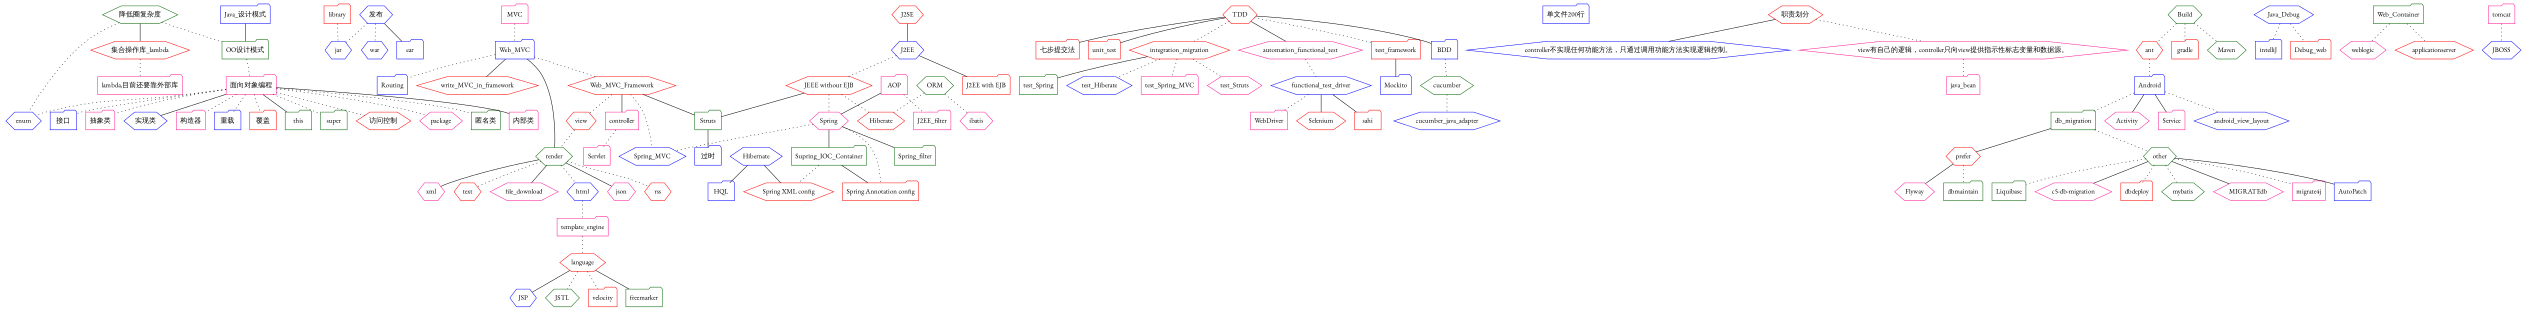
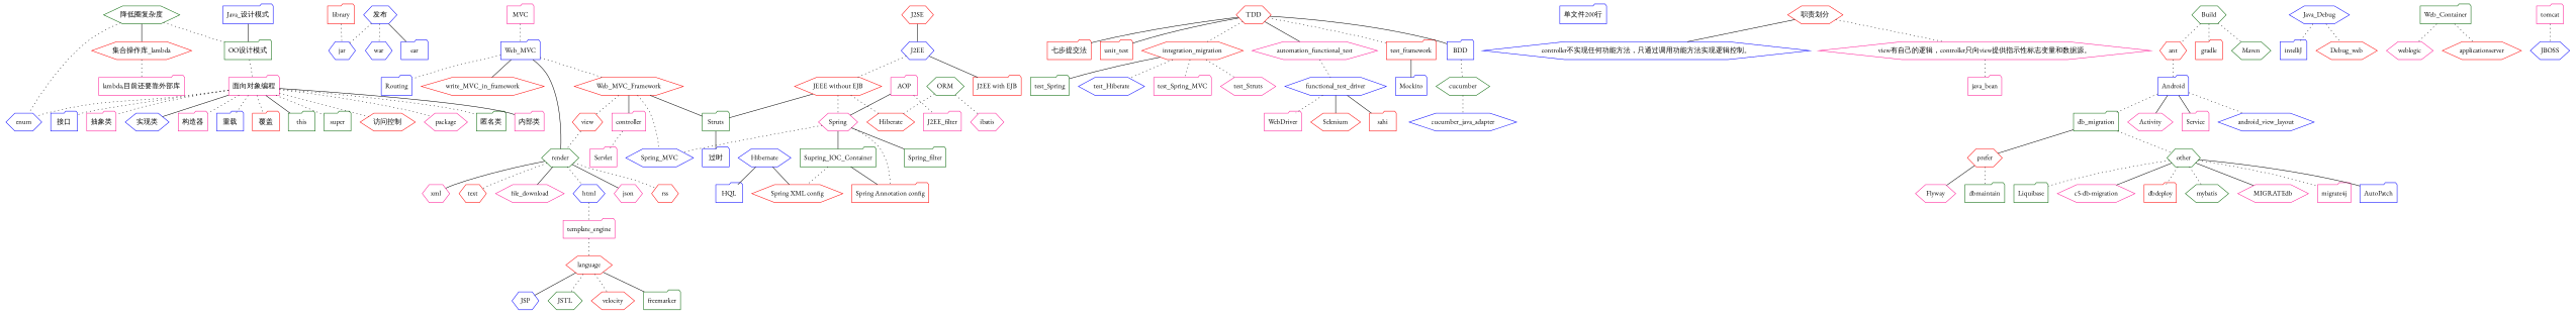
  graph {
    fontname="EB Garamond"
    node [color=deeppink fontname="EB Garamond" shape=hexagon]
    edge [fontname="EB Garamond" style=dotted]
    "面向对象编程" [shape=folder]
    "接口" [color=blue shape=folder]
    "抽象类" [shape=folder]
    "实现类" [color=blue]
    "构造器" [shape=folder]
    "重载" [color=blue shape=folder]
    "覆盖" [color=red shape=folder]
    this [color=darkgreen shape=folder]
    super [color=darkgreen shape=folder]
    "访问控制" [color=red]
    package
    "匿名类" [color=darkgreen shape=folder]
    "内部类" [shape=folder]
    enum [color=blue]
    library [color=red shape=folder]
    jar [color=blue]
    "发布" [color=blue]
    war [color=blue]
    ear [color=blue shape=folder]
    "集合操作库_lambda" [color=red]
    "lambda,目前还要靠外部库" [shape=folder]
    "降低圈复杂度" [color=darkgreen]
    "OO设计模式" [color=darkgreen shape=folder]
    MVC [shape=folder]
    Web_MVC [color=blue shape=folder]
    Routing [color=blue shape=folder]
    write_MVC_in_framework [color=red]
    render [color=darkgreen]
    Web_MVC_Framework [color=red]
    html [color=blue]
    json
    rss [color=red]
    xml
    text [color=red]
    file_download
    view [color=red]
    controller [shape=folder]
    Spring_MVC [color=blue]
    Struts [color=darkgreen shape=folder]
    template_engine [shape=folder]
    Servlet [shape=folder]
    "过时" [color=blue shape=folder]
    language [color=red]
    JSP [color=blue]
    JSTL [color=darkgreen]
-   velocity [color=red shape=folder]
+   velocity [color=red]
    freemarker [color=darkgreen shape=folder]
    Spring
    Supring_IOC_Container [color=darkgreen shape=folder]
    Spring_filter [color=darkgreen shape=folder]
    "Spring Annotation config" [color=red shape=folder]
    "Spring XML config" [color=red]
    J2SE [color=red]
    J2EE [color=blue]
    "J2EE with EJB" [color=red shape=folder]
    "JEEE without EJB" [color=red]
    Hiberate [color=red]
    TDD [color=red]
    "七步提交法" [color=red shape=folder]
    unit_test [color=red shape=folder]
    n61 [color=red label=integration_migration]
    automation_functional_test
    test_framework [color=red shape=folder]
    BDD [color=blue shape=folder]
    test_Spring [color=darkgreen shape=folder]
    test_Hiberate [color=blue]
    test_Spring_MVC [shape=folder]
    test_Struts
    functional_test_driver [color=blue]
    Mockito [color=blue shape=folder]
    cucumber [color=darkgreen]
    WebDriver [shape=folder]
    Selenium [color=red]
    sahi [color=red shape=folder]
    cucumber_java_adapter [color=blue]
    AOP [shape=folder]
    J2EE_filter [shape=folder]
    "单文件200行" [color=blue shape=folder]
    "职责划分" [color=red]
    "controller不实现任何功能方法，只通过调用功能方法实现逻辑控制。" [color=blue]
    "view有自己的逻辑，controller只向view提供指示性标志变量和数据源。"
    java_bean [shape=folder]
    "Java_设计模式" [color=blue shape=folder]
    ORM [color=darkgreen]
    ibatis
    Hibernate [color=blue]
    HQL [color=blue shape=folder]
    Build [color=darkgreen]
    ant [color=red]
    gradle [color=red shape=folder]
    Maven [color=darkgreen]
    Android [color=blue shape=folder]
    db_migration [color=darkgreen shape=folder]
    Activity
    Service [shape=folder]
    android_view_layout [color=blue]
    prefer [color=red]
    other [color=darkgreen]
    Flyway
    dbmaintain [color=darkgreen shape=folder]
    Liquibase [color=darkgreen shape=folder]
    "c5-db-migration"
    dbdeploy [color=red shape=folder]
    mybatis [color=darkgreen]
    MIGRATEdb
    migrate4j [shape=folder]
    AutoPatch [color=blue shape=folder]
    Java_Debug [color=blue]
    intelliJ [color=blue shape=folder]
-   Debug_web [color=red shape=folder]
+   Debug_web [color=red]
    Web_Container [color=darkgreen shape=folder]
    weblogic
    applicationserver [color=red]
    tomcat [shape=folder]
    JBOSS [color=blue]
    "面向对象编程" -- "接口"
    "面向对象编程" -- "抽象类"
    "面向对象编程" -- "实现类" [style=solid]
    "面向对象编程" -- "构造器"
    "面向对象编程" -- "重载"
    "面向对象编程" -- "覆盖"
    "面向对象编程" -- this [style=solid]
    "面向对象编程" -- super
    "面向对象编程" -- "访问控制"
    "面向对象编程" -- package
    "面向对象编程" -- "匿名类"
    "面向对象编程" -- "内部类" [style=solid]
    "面向对象编程" -- enum
    library -- jar
    "发布" -- jar
    "发布" -- war
    "发布" -- ear [style=solid]
    "集合操作库_lambda" -- "lambda,目前还要靠外部库"
    "降低圈复杂度" -- enum
    "降低圈复杂度" -- "集合操作库_lambda" [style=solid]
    "降低圈复杂度" -- "OO设计模式"
    "OO设计模式" -- "面向对象编程"
    MVC -- Web_MVC
    Web_MVC -- Routing
    Web_MVC -- write_MVC_in_framework [style=solid]
    Web_MVC -- render [style=solid]
    Web_MVC -- Web_MVC_Framework
    render -- html
    render -- json [style=solid]
    render -- rss
    render -- xml [style=solid]
    render -- text
    render -- file_download [style=solid]
    Web_MVC_Framework -- view
    Web_MVC_Framework -- controller [style=solid]
    Web_MVC_Framework -- Spring_MVC
    Web_MVC_Framework -- Struts [style=solid]
    html -- template_engine
    view -- render
    controller -- Servlet
    Struts -- "过时" [style=solid]
    template_engine -- language
    language -- JSP [style=solid]
    language -- JSTL
    language -- velocity
    language -- freemarker [style=solid]
    Spring -- Spring_MVC
    Spring -- Supring_IOC_Container [style=solid]
    Spring -- Spring_filter [style=solid]
    Spring -- "Spring Annotation config"
    Supring_IOC_Container -- "Spring Annotation config" [style=solid]
    Supring_IOC_Container -- "Spring XML config"
    J2SE -- J2EE [style=solid]
    J2EE -- "J2EE with EJB" [style=solid]
    J2EE -- "JEEE without EJB"
    "JEEE without EJB" -- Struts [style=solid]
    "JEEE without EJB" -- Spring
    "JEEE without EJB" -- Hiberate
    TDD -- "七步提交法" [style=solid]
    TDD -- unit_test [style=solid]
    TDD -- n61
    TDD -- automation_functional_test [style=solid]
    TDD -- test_framework
    TDD -- BDD [style=solid]
    n61 -- test_Spring [style=solid]
    n61 -- test_Hiberate
    n61 -- test_Spring_MVC
    n61 -- test_Struts
    automation_functional_test -- functional_test_driver
    test_framework -- Mockito [style=solid]
    BDD -- cucumber
    functional_test_driver -- WebDriver
    functional_test_driver -- Selenium [style=solid]
    functional_test_driver -- sahi [style=solid]
    cucumber -- cucumber_java_adapter
    AOP -- Spring [style=solid]
    AOP -- J2EE_filter
    "职责划分" -- "controller不实现任何功能方法，只通过调用功能方法实现逻辑控制。" [style=solid]
    "职责划分" -- "view有自己的逻辑，controller只向view提供指示性标志变量和数据源。"
    "view有自己的逻辑，controller只向view提供指示性标志变量和数据源。" -- java_bean
    "Java_设计模式" -- "OO设计模式" [style=solid]
    ORM -- Hiberate
    ORM -- ibatis
    Hibernate -- "Spring XML config" [style=solid]
    Hibernate -- HQL [style=solid]
    Build -- ant
    Build -- gradle
    Build -- Maven
    ant -- Android
    Android -- db_migration
    Android -- Activity [style=solid]
    Android -- Service [style=solid]
    Android -- android_view_layout
    db_migration -- prefer [style=solid]
    db_migration -- other
    prefer -- Flyway [style=solid]
    prefer -- dbmaintain
    other -- Liquibase
    other -- "c5-db-migration" [style=solid]
    other -- dbdeploy
    other -- mybatis
    other -- MIGRATEdb [style=solid]
    other -- migrate4j
    other -- AutoPatch [style=solid]
    Java_Debug -- intelliJ
    Java_Debug -- Debug_web
    Web_Container -- weblogic
    Web_Container -- applicationserver
    tomcat -- JBOSS
  }
